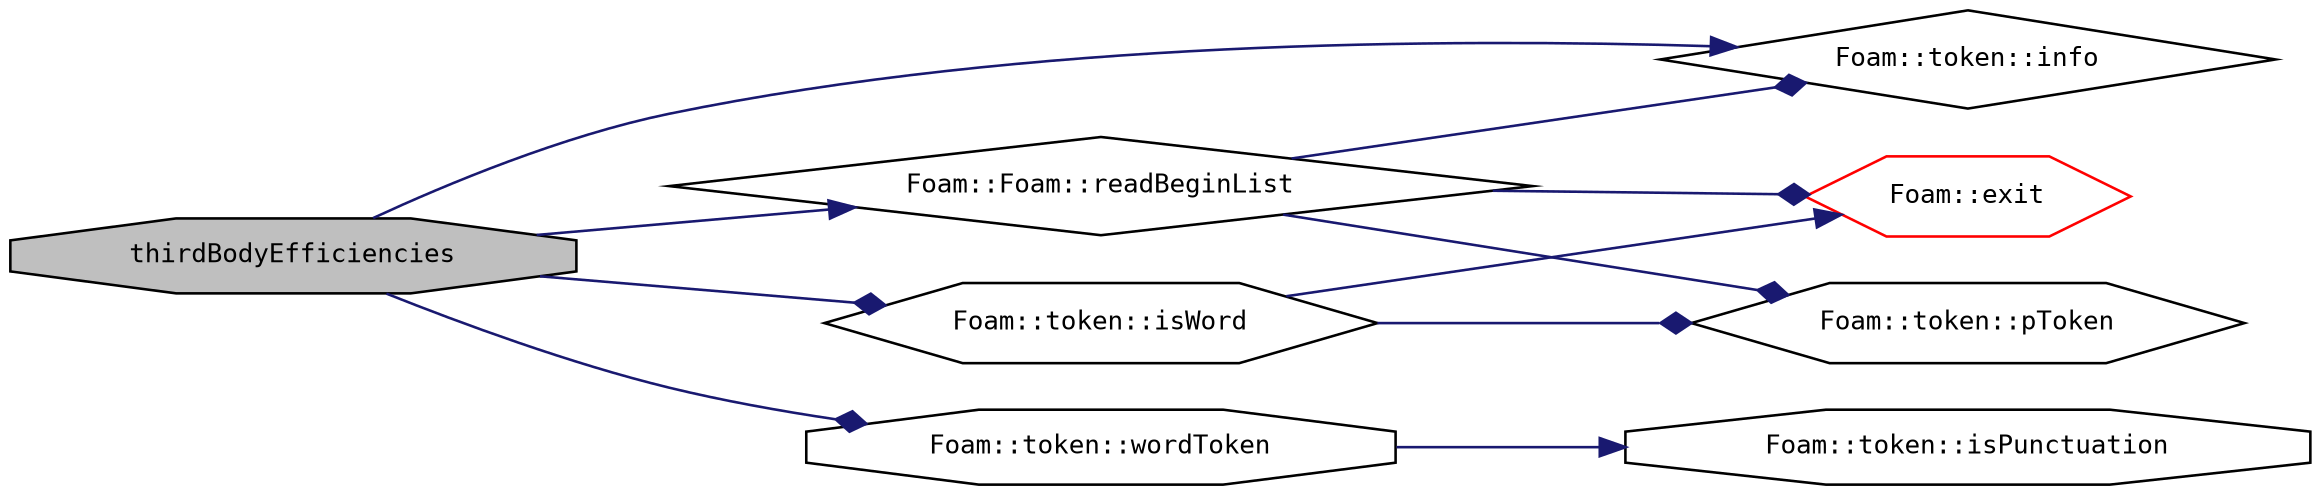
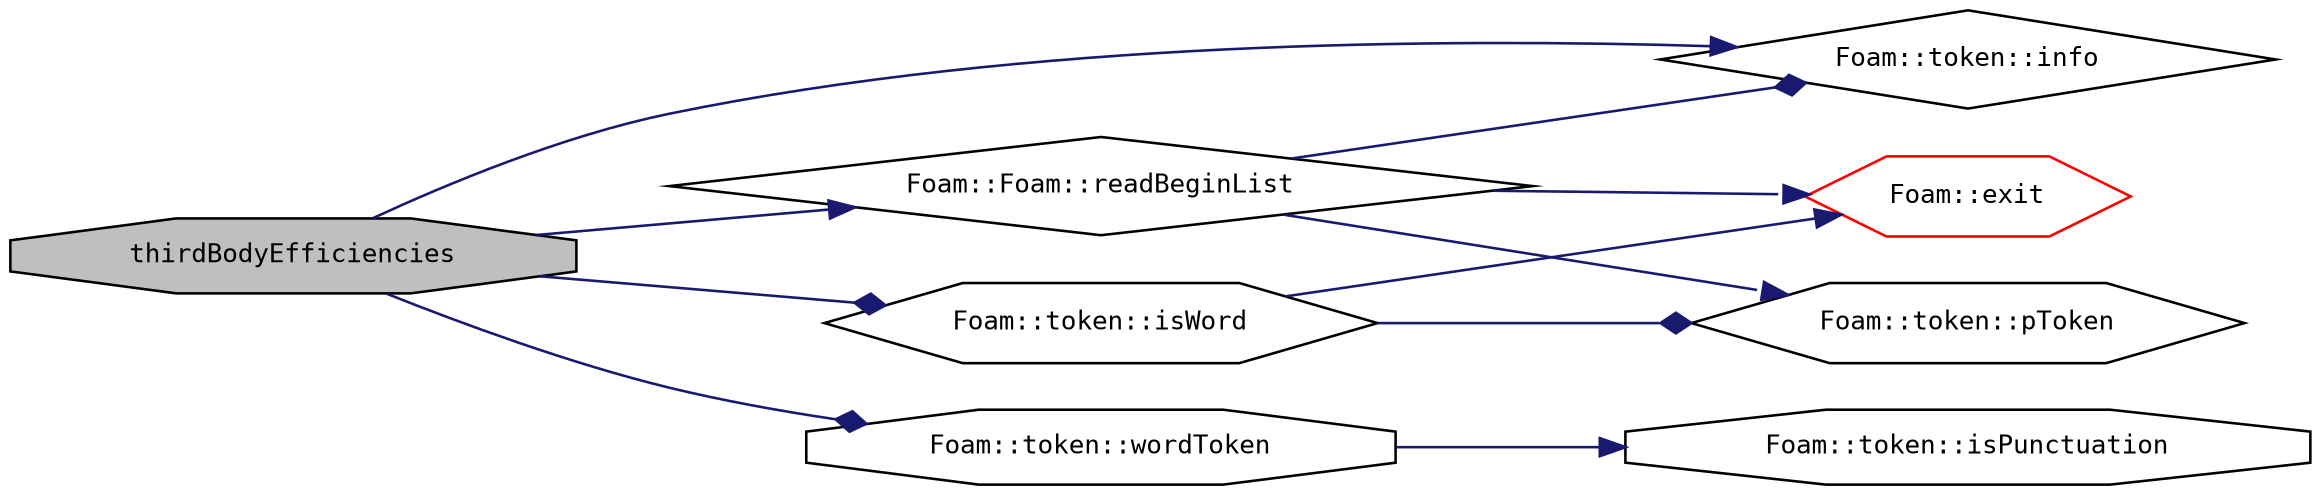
  digraph {
    fontname="DejaVu Sans Mono"
    rankdir=LR
    node [color=black fontname="DejaVu Sans Mono" fontsize=10 shape=octagon]
    edge [arrowhead=diamond color=midnightblue fontname="DejaVu Sans Mono" fontsize=10 labelfontname=FreeSans labelfontsize=10 style=solid]
    n1 [fillcolor=grey75 fontcolor=black height=0.2 label=thirdBodyEfficiencies style=filled width=0.4]
    n2 [height=0.2 label="Foam::token::info" shape=diamond width=0.4]
    n3 [height=0.2 label="Foam::token::isWord" shape=hexagon width=0.4]
    n4 [height=0.2 label="Foam::Foam::readBeginList" shape=diamond width=0.4]
    n5 [height=0.2 label="Foam::token::wordToken" width=0.4]
    n6 [color=red height=0.2 label="Foam::exit" shape=hexagon width=0.4]
    n7 [height=0.2 label="Foam::token::isPunctuation" width=0.4]
    n8 [height=0.2 label="Foam::token::pToken" shape=hexagon width=0.4]
    n1 -> n2 [arrowhead=normal]
    n1 -> n3
    n1 -> n4 [arrowhead=normal]
    n1 -> n5
    n3 -> n6 [arrowhead=normal]
    n3 -> n8
    n4 -> n2
-   n4 -> n6
-   n4 -> n8
+   n4 -> n6 [arrowhead=normal]
+   n4 -> n8 [arrowhead=normal]
    n5 -> n7 [arrowhead=normal]
  }
